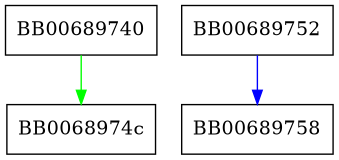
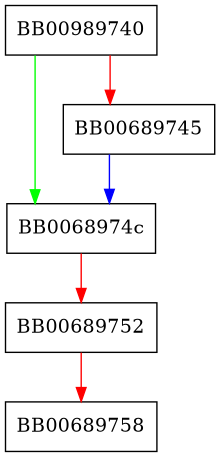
  digraph {
    splines=ortho
    node [shape=box]
    edge [color=red]
-   BB00689740
+   BB00689740 [label=BB00989740]
    BB0068974c
+   BB00689745
    n4 [label=BB00689752]
    BB00689758
    BB00689740 -> BB0068974c [color=green]
-   n4 -> BB00689758 [color=blue]
+   BB00689740 -> BB00689745
+   BB0068974c -> n4
+   BB00689745 -> BB0068974c [color=blue]
+   n4 -> BB00689758
  }
